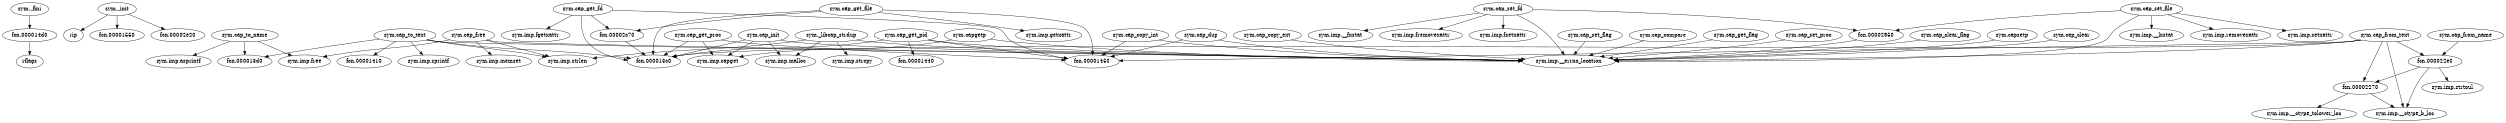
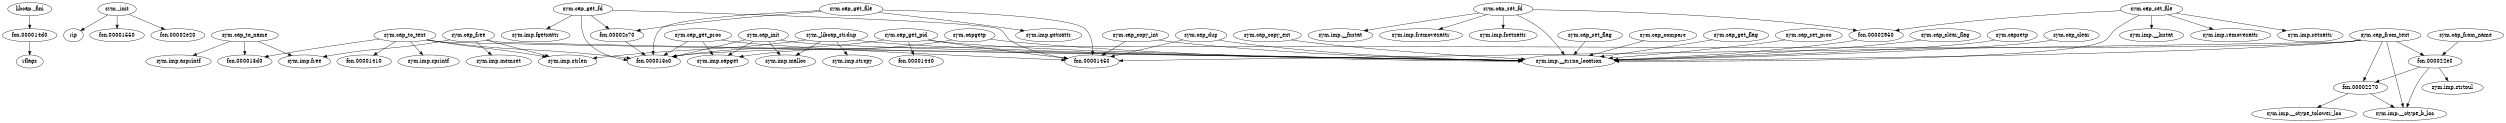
  digraph {
-   n1 [label="sym._fini"]
+   n1 [label="libcap._fini"]
    n2 [label="fcn.000014d0"]
    n3 [label=rflags]
    n4 [label="sym._init"]
    n5 [label=rip]
    n6 [label="fcn.00001550"]
    n7 [label="fcn.00002e20"]
    n8 [label="sym.cap_to_name"]
    n9 [label="fcn.000013d0"]
    n10 [label="sym.imp.asprintf"]
    n11 [label="sym.imp.free"]
    n12 [label="sym.capgetp"]
    n13 [label="sym.imp.capget"]
    n14 [label="sym.imp.__errno_location"]
    n15 [label="sym.cap_get_proc"]
    n16 [label="fcn.00001450"]
    n17 [label="fcn.000013c0"]
    n18 [label="sym.cap_get_fd"]
    n19 [label="sym.imp.fgetxattr"]
    n20 [label="fcn.00002c70"]
    n21 [label="sym.cap_to_text"]
    n22 [label="sym.imp.sprintf"]
    n23 [label="fcn.00001410"]
    n24 [label="sym.imp.strlen"]
    n25 [label="sym.cap_clear_flag"]
    n26 [label="sym._libcap_strdup"]
    n27 [label="sym.imp.malloc"]
    n28 [label="sym.imp.strcpy"]
    n29 [label="sym.cap_get_pid"]
    n30 [label="fcn.00001440"]
    n31 [label="sym.cap_free"]
    n32 [label="sym.imp.memset"]
    n33 [label="sym.capsetp"]
    n34 [label="sym.cap_get_flag"]
    n35 [label="sym.cap_set_proc"]
    n36 [label="sym.cap_copy_int"]
    n37 [label="sym.cap_dup"]
    n38 [label="sym.cap_set_fd"]
    n39 [label="sym.imp.__fxstat"]
    n40 [label="sym.imp.fremovexattr"]
    n41 [label="fcn.00002950"]
    n42 [label="sym.imp.fsetxattr"]
    n43 [label="sym.cap_get_file"]
    n44 [label="sym.imp.getxattr"]
    n45 [label="sym.cap_clear"]
    n46 [label="sym.cap_copy_ext"]
    n47 [label="sym.cap_init"]
    n48 [label="sym.cap_set_flag"]
    n49 [label="sym.cap_from_name"]
    n50 [label="fcn.000022e0"]
    n51 [label="sym.imp.__ctype_b_loc"]
    n52 [label="fcn.00002270"]
    n53 [label="sym.imp.strtoul"]
    n54 [label="sym.imp.__ctype_tolower_loc"]
    n55 [label="sym.cap_set_file"]
    n56 [label="sym.imp.__lxstat"]
    n57 [label="sym.imp.removexattr"]
    n58 [label="sym.imp.setxattr"]
    n59 [label="sym.cap_compare"]
    n60 [label="sym.cap_from_text"]
    n1 -> n2
    n2 -> n3
    n4 -> n5
    n4 -> n6
    n4 -> n7
    n8 -> n9
    n8 -> n10
    n8 -> n11
    n12 -> n13
    n12 -> n14
    n15 -> n13
    n15 -> n16
    n15 -> n17
    n18 -> n16
    n18 -> n17
    n18 -> n19
    n18 -> n20
    n20 -> n17
    n21 -> n9
    n21 -> n14
    n21 -> n17
    n21 -> n22
    n21 -> n23
    n21 -> n24
    n25 -> n14
    n26 -> n14
    n26 -> n24
    n26 -> n27
    n26 -> n28
    n29 -> n14
    n29 -> n16
    n29 -> n17
    n29 -> n30
    n31 -> n11
    n31 -> n14
    n31 -> n24
    n31 -> n32
    n33 -> n14
    n34 -> n14
    n35 -> n14
    n36 -> n14
    n36 -> n16
    n37 -> n14
    n37 -> n16
    n38 -> n14
    n38 -> n39
    n38 -> n40
    n38 -> n41
    n38 -> n42
    n41 -> n14
    n43 -> n16
    n43 -> n17
    n43 -> n20
    n43 -> n44
    n45 -> n14
    n46 -> n14
    n47 -> n13
    n47 -> n14
    n47 -> n17
    n47 -> n27
    n48 -> n14
    n49 -> n50
    n50 -> n51
    n50 -> n52
    n50 -> n53
    n52 -> n51
    n52 -> n54
    n55 -> n14
    n55 -> n41
    n55 -> n56
    n55 -> n57
    n55 -> n58
    n59 -> n14
    n60 -> n14
    n60 -> n16
    n60 -> n17
    n60 -> n50
    n60 -> n51
    n60 -> n52
  }
